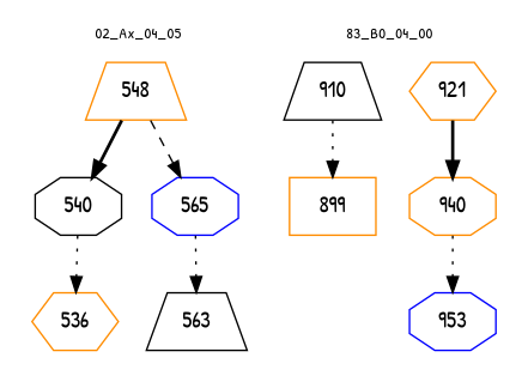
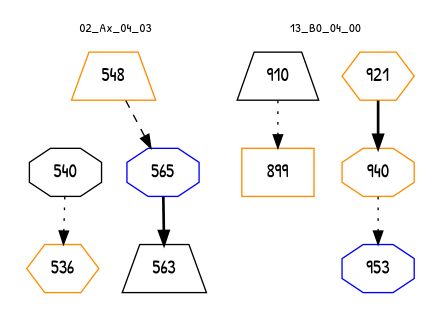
  digraph {
    fontname="Patrick Hand"
    node [color=darkorange fontname="Patrick Hand" shape=octagon]
    edge [color=black fontname="Patrick Hand" style=bold]
    n1 [label=548 shape=trapezium]
    n2 [color=black label=540]
    n3 [color=blue label=565]
    n4 [label=536 shape=hexagon]
    n5 [color=black label=563 shape=trapezium]
    n6 [label=921 shape=hexagon]
    n7 [color=black label=910 shape=trapezium]
    n8 [label=940]
    n9 [label=899 shape=box]
    n10 [color=blue label=953]
    subgraph cluster_1 {
      color=white
      fontsize=10
-     label="02_Ax_04_05"
+     label="02_Ax_04_03"
      n1
      n2
      n3
      n4
      n5
    }
    subgraph cluster_2 {
      color=white
      fontsize=10
-     label="83_B0_04_00"
+     label="13_B0_04_00"
      n6
      n7
      n8
      n9
      n10
    }
-   n1 -> n2
    n1 -> n3 [style=dashed]
    n2 -> n4 [style=dotted]
-   n3 -> n5 [style=dotted]
+   n3 -> n5
    n6 -> n8
    n7 -> n9 [style=dotted]
    n8 -> n10 [style=dotted]
  }
